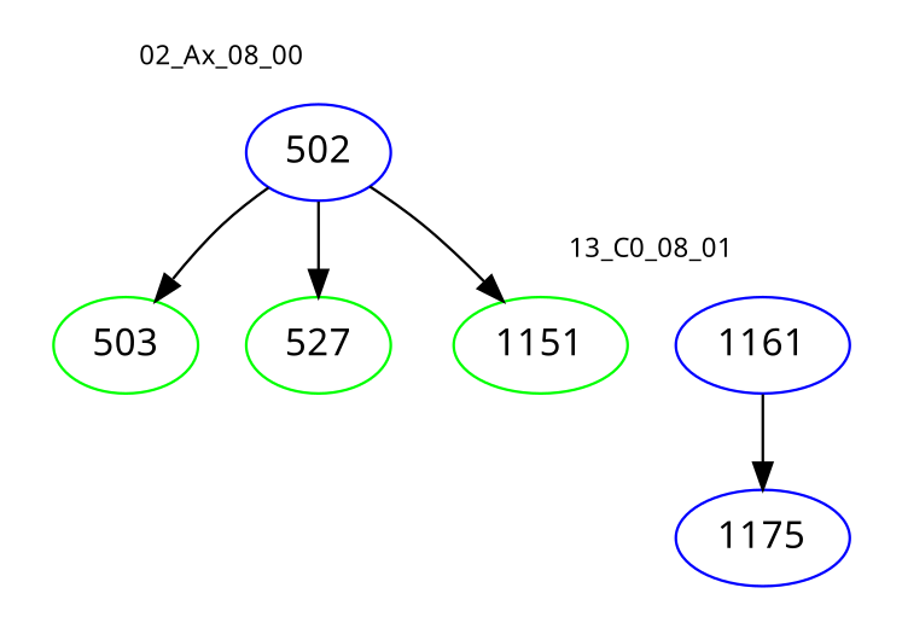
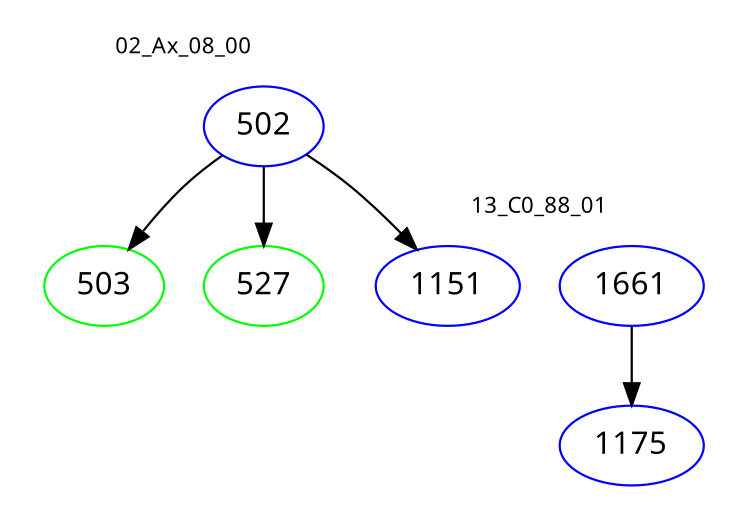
  digraph {
    fontname="Noto Sans"
    node [color=blue fontname="Noto Sans"]
    edge [color=black fontname="Noto Sans"]
    n1 [label=502]
    n2 [color=green label=503]
    n3 [color=green label=527]
-   n4 [label=1161]
+   n4 [label=1661]
    n5 [label=1175]
-   n6 [color=green label=1151]
+   n6 [label=1151]
    subgraph cluster_1 {
      color=white
      fontsize=10
      label="02_Ax_08_00"
      n1
      n2
      n3
    }
    subgraph cluster_2 {
      color=white
      fontsize=10
-     label="13_C0_08_01"
+     label="13_C0_88_01"
      n4
      n5
      n6
    }
    n1 -> n2
    n1 -> n3
    n1 -> n6
    n4 -> n5
  }
